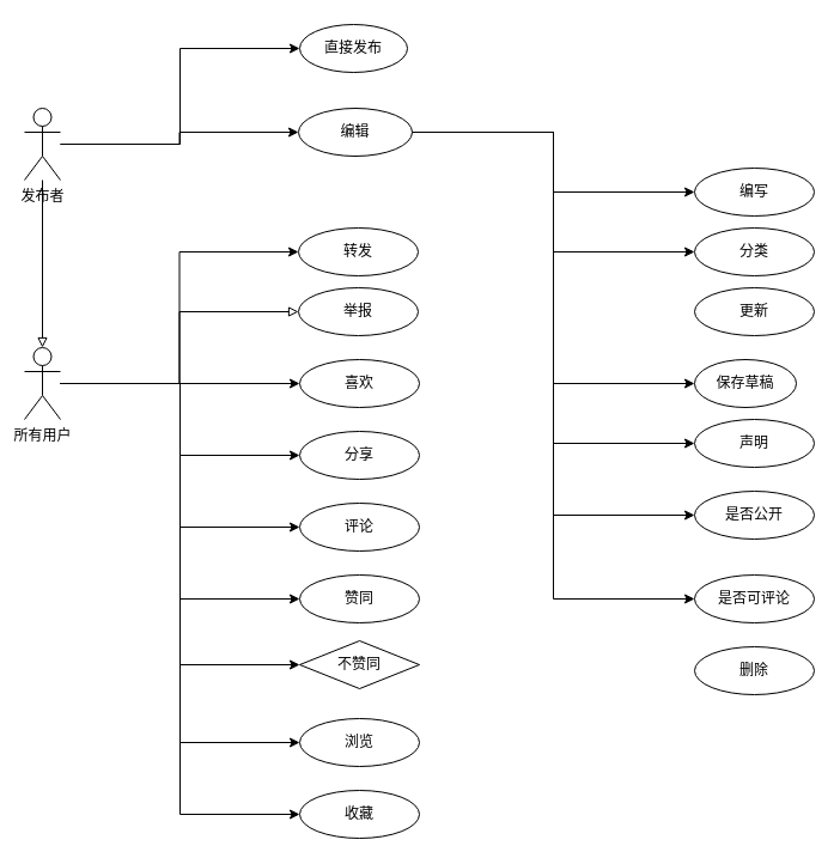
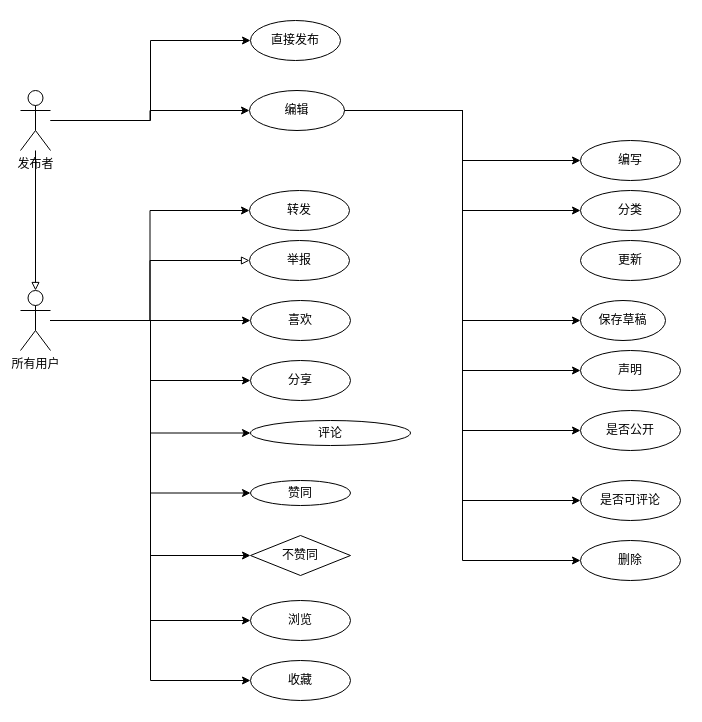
  <mxCell id="0" />
  <mxCell id="1" parent="0" />
  <mxCell id="2" style="edgeStyle=orthogonalEdgeStyle;rounded=0;orthogonalLoop=1;jettySize=auto;html=1;entryX=0;entryY=0.5;entryDx=0;entryDy=0;" edge="1" parent="1" source="11" target="24"><mxGeometry relative="1" as="geometry" /></mxCell>
  <mxCell id="3" style="edgeStyle=orthogonalEdgeStyle;rounded=0;orthogonalLoop=1;jettySize=auto;html=1;entryX=0;entryY=0.5;entryDx=0;entryDy=0;" edge="1" parent="1" source="11" target="25"><mxGeometry relative="1" as="geometry" /></mxCell>
  <mxCell id="4" style="edgeStyle=orthogonalEdgeStyle;rounded=0;orthogonalLoop=1;jettySize=auto;html=1;entryX=0;entryY=0.5;entryDx=0;entryDy=0;" edge="1" parent="1" source="11" target="21"><mxGeometry relative="1" as="geometry" /></mxCell>
  <mxCell id="5" style="edgeStyle=orthogonalEdgeStyle;rounded=0;orthogonalLoop=1;jettySize=auto;html=1;entryX=0;entryY=0.5;entryDx=0;entryDy=0;" edge="1" parent="1" source="11" target="22"><mxGeometry relative="1" as="geometry" /></mxCell>
  <mxCell id="6" style="edgeStyle=orthogonalEdgeStyle;rounded=0;orthogonalLoop=1;jettySize=auto;html=1;entryX=0;entryY=0.5;entryDx=0;entryDy=0;" edge="1" parent="1" source="11" target="28"><mxGeometry relative="1" as="geometry" /></mxCell>
  <mxCell id="7" style="edgeStyle=orthogonalEdgeStyle;rounded=0;orthogonalLoop=1;jettySize=auto;html=1;entryX=0;entryY=0.5;entryDx=0;entryDy=0;" edge="1" parent="1" source="11" target="29"><mxGeometry relative="1" as="geometry" /></mxCell>
  <mxCell id="8" style="edgeStyle=orthogonalEdgeStyle;rounded=0;orthogonalLoop=1;jettySize=auto;html=1;entryX=0;entryY=0.5;entryDx=0;entryDy=0;" edge="1" parent="1" source="11" target="23"><mxGeometry relative="1" as="geometry" /></mxCell>
  <mxCell id="9" style="edgeStyle=orthogonalEdgeStyle;rounded=0;orthogonalLoop=1;jettySize=auto;html=1;entryX=0;entryY=0.5;entryDx=0;entryDy=0;" edge="1" parent="1" source="11" target="36"><mxGeometry relative="1" as="geometry" /></mxCell>
  <mxCell id="10" style="edgeStyle=orthogonalEdgeStyle;rounded=0;orthogonalLoop=1;jettySize=auto;html=1;entryX=0;entryY=0.5;entryDx=0;entryDy=0;endArrow=block;endFill=0;" edge="1" parent="1" source="11" target="41"><mxGeometry relative="1" as="geometry" /></mxCell>
  <mxCell id="11" value="&lt;span style=&quot;&quot;&gt;所有用户&lt;/span&gt;" style="shape=umlActor;verticalLabelPosition=bottom;labelBackgroundColor=none;verticalAlign=top;html=1;outlineConnect=0;" vertex="1" parent="1"><mxGeometry x="20" y="290" width="30" height="60" as="geometry" /></mxCell>
  <mxCell id="12" value="直接发布" style="ellipse;whiteSpace=wrap;html=1;" vertex="1" parent="1"><mxGeometry x="250" y="20" width="90" height="40" as="geometry" /></mxCell>
  <mxCell id="13" style="edgeStyle=orthogonalEdgeStyle;rounded=0;orthogonalLoop=1;jettySize=auto;html=1;entryX=0;entryY=0.5;entryDx=0;entryDy=0;" edge="1" parent="1" source="20" target="30"><mxGeometry relative="1" as="geometry" /></mxCell>
  <mxCell id="14" value="" style="edgeStyle=orthogonalEdgeStyle;rounded=0;orthogonalLoop=1;jettySize=auto;html=1;entryX=0;entryY=0.5;entryDx=0;entryDy=0;" edge="1" parent="1" source="20" target="31"><mxGeometry relative="1" as="geometry" /></mxCell>
  <mxCell id="15" style="edgeStyle=orthogonalEdgeStyle;rounded=0;orthogonalLoop=1;jettySize=auto;html=1;entryX=0;entryY=0.5;entryDx=0;entryDy=0;" edge="1" parent="1" source="20" target="27"><mxGeometry relative="1" as="geometry" /></mxCell>
  <mxCell id="16" style="edgeStyle=orthogonalEdgeStyle;rounded=0;orthogonalLoop=1;jettySize=auto;html=1;entryX=0;entryY=0.5;entryDx=0;entryDy=0;" edge="1" parent="1" source="20" target="33"><mxGeometry relative="1" as="geometry" /></mxCell>
  <mxCell id="17" style="edgeStyle=orthogonalEdgeStyle;rounded=0;orthogonalLoop=1;jettySize=auto;html=1;entryX=0;entryY=0.5;entryDx=0;entryDy=0;" edge="1" parent="1" source="20" target="35"><mxGeometry relative="1" as="geometry" /></mxCell>
+ <mxCell id="18" style="edgeStyle=orthogonalEdgeStyle;rounded=0;orthogonalLoop=1;jettySize=auto;html=1;entryX=0;entryY=0.5;entryDx=0;entryDy=0;" edge="1" parent="1" source="20" target="26"><mxGeometry relative="1" as="geometry" /></mxCell>
  <mxCell id="19" style="edgeStyle=orthogonalEdgeStyle;rounded=0;orthogonalLoop=1;jettySize=auto;html=1;entryX=0;entryY=0.5;entryDx=0;entryDy=0;" edge="1" parent="1" source="20" target="34"><mxGeometry relative="1" as="geometry" /></mxCell>
  <mxCell id="20" value="编辑" style="ellipse;whiteSpace=wrap;html=1;" vertex="1" parent="1"><mxGeometry x="249" y="90" width="95" height="40" as="geometry" /></mxCell>
- <mxCell id="21" value="评论" style="ellipse;whiteSpace=wrap;html=1;" vertex="1" parent="1"><mxGeometry x="250" y="420" width="100" height="40" as="geometry" /></mxCell>
- <mxCell id="22" value="赞同" style="ellipse;whiteSpace=wrap;html=1;" vertex="1" parent="1"><mxGeometry x="250" y="480" width="100" height="40" as="geometry" /></mxCell>
+ <mxCell id="21" value="评论" style="ellipse;whiteSpace=wrap;html=1;" vertex="1" parent="1"><mxGeometry x="250" y="420" width="160" height="25" as="geometry" /></mxCell>
+ <mxCell id="22" value="赞同" style="ellipse;whiteSpace=wrap;html=1;" vertex="1" parent="1"><mxGeometry x="250" y="480" width="100" height="25" as="geometry" /></mxCell>
  <mxCell id="23" value="收藏" style="ellipse;whiteSpace=wrap;html=1;" vertex="1" parent="1"><mxGeometry x="250" y="660" width="100" height="40" as="geometry" /></mxCell>
  <mxCell id="24" value="喜欢" style="ellipse;whiteSpace=wrap;html=1;" vertex="1" parent="1"><mxGeometry x="250" y="300" width="100" height="40" as="geometry" /></mxCell>
  <mxCell id="25" value="分享" style="ellipse;whiteSpace=wrap;html=1;" vertex="1" parent="1"><mxGeometry x="250" y="360" width="100" height="40" as="geometry" /></mxCell>
  <mxCell id="26" value="删除" style="ellipse;whiteSpace=wrap;html=1;" vertex="1" parent="1"><mxGeometry x="580" y="540" width="100" height="40" as="geometry" /></mxCell>
  <mxCell id="27" value="保存草稿" style="ellipse;whiteSpace=wrap;html=1;" vertex="1" parent="1"><mxGeometry x="580" y="300" width="85" height="40" as="geometry" /></mxCell>
  <mxCell id="28" value="不赞同" style="rhombus;whiteSpace=wrap;html=1;" vertex="1" parent="1"><mxGeometry x="250" y="535" width="100" height="40" as="geometry" /></mxCell>
  <mxCell id="29" value="浏览" style="ellipse;whiteSpace=wrap;html=1;" vertex="1" parent="1"><mxGeometry x="250" y="600" width="100" height="40" as="geometry" /></mxCell>
  <mxCell id="30" value="编写" style="ellipse;whiteSpace=wrap;html=1;" vertex="1" parent="1"><mxGeometry x="580" y="140" width="100" height="40" as="geometry" /></mxCell>
  <mxCell id="31" value="分类" style="ellipse;whiteSpace=wrap;html=1;" vertex="1" parent="1"><mxGeometry x="580" y="190" width="100" height="40" as="geometry" /></mxCell>
  <mxCell id="32" value="更新" style="ellipse;whiteSpace=wrap;html=1;" vertex="1" parent="1"><mxGeometry x="580" y="240" width="100" height="40" as="geometry" /></mxCell>
  <mxCell id="33" value="声明" style="ellipse;whiteSpace=wrap;html=1;" vertex="1" parent="1"><mxGeometry x="580" y="350" width="100" height="40" as="geometry" /></mxCell>
  <mxCell id="34" value="是否公开" style="ellipse;whiteSpace=wrap;html=1;" vertex="1" parent="1"><mxGeometry x="580" y="410" width="100" height="40" as="geometry" /></mxCell>
  <mxCell id="35" value="是否可评论" style="ellipse;whiteSpace=wrap;html=1;" vertex="1" parent="1"><mxGeometry x="580" y="480" width="100" height="40" as="geometry" /></mxCell>
  <mxCell id="36" value="转发" style="ellipse;whiteSpace=wrap;html=1;" vertex="1" parent="1"><mxGeometry x="249" y="190" width="100" height="40" as="geometry" /></mxCell>
  <mxCell id="37" style="edgeStyle=orthogonalEdgeStyle;rounded=0;orthogonalLoop=1;jettySize=auto;html=1;entryX=0;entryY=0.5;entryDx=0;entryDy=0;" edge="1" parent="1" source="40" target="12"><mxGeometry relative="1" as="geometry" /></mxCell>
  <mxCell id="38" style="edgeStyle=orthogonalEdgeStyle;rounded=0;orthogonalLoop=1;jettySize=auto;html=1;entryX=0;entryY=0.5;entryDx=0;entryDy=0;" edge="1" parent="1" source="40" target="20"><mxGeometry relative="1" as="geometry" /></mxCell>
  <mxCell id="39" style="edgeStyle=orthogonalEdgeStyle;rounded=0;orthogonalLoop=1;jettySize=auto;html=1;entryX=0.5;entryY=0;entryDx=0;entryDy=0;entryPerimeter=0;endArrow=block;endFill=0;labelBackgroundColor=none;" edge="1" parent="1" source="40" target="11"><mxGeometry relative="1" as="geometry" /></mxCell>
  <mxCell id="40" value="&lt;span style=&quot;&quot;&gt;发布者&lt;/span&gt;" style="shape=umlActor;verticalLabelPosition=bottom;labelBackgroundColor=none;verticalAlign=top;html=1;outlineConnect=0;" vertex="1" parent="1"><mxGeometry x="20" y="90" width="30" height="60" as="geometry" /></mxCell>
  <mxCell id="41" value="举报" style="ellipse;whiteSpace=wrap;html=1;" vertex="1" parent="1"><mxGeometry x="249" y="240" width="100" height="40" as="geometry" /></mxCell>
